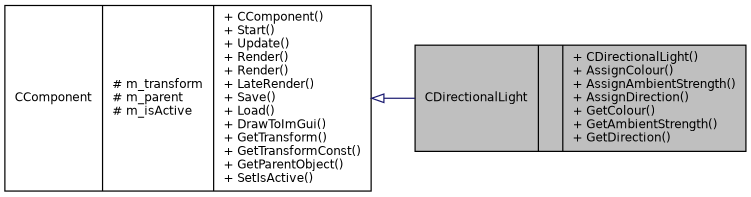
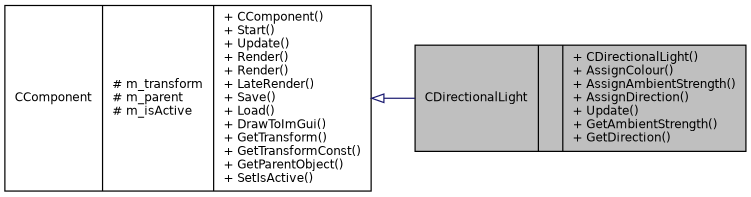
  digraph {
    rankdir=LR
    node [color=black fontname=Helvetica fontsize=10 shape=record style=filled]
-   n1 [fillcolor=grey75 fontcolor=black height=0.2 label="{CDirectionalLight\n||+ CDirectionalLight()\l+ AssignColour()\l+ AssignAmbientStrength()\l+ AssignDirection()\l+ GetColour()\l+ GetAmbientStrength()\l+ GetDirection()\l}" width=0.4]
+   n1 [fillcolor=grey75 fontcolor=black height=0.2 label="{CDirectionalLight\n||+ CDirectionalLight()\l+ AssignColour()\l+ AssignAmbientStrength()\l+ AssignDirection()\l+ Update()\l+ GetAmbientStrength()\l+ GetDirection()\l}" width=0.4]
    n2 [fillcolor=white height=0.2 label="{CComponent\n|# m_transform\l# m_parent\l# m_isActive\l|+ CComponent()\l+ Start()\l+ Update()\l+ Render()\l+ Render()\l+ LateRender()\l+ Save()\l+ Load()\l+ DrawToImGui()\l+ GetTransform()\l+ GetTransformConst()\l+ GetParentObject()\l+ SetIsActive()\l}" width=0.4]
    n2 -> n1 [arrowtail=onormal color=midnightblue dir=back fontname=Helvetica fontsize=10 labelfontname=Helvetica labelfontsize=10 style=solid]
  }
